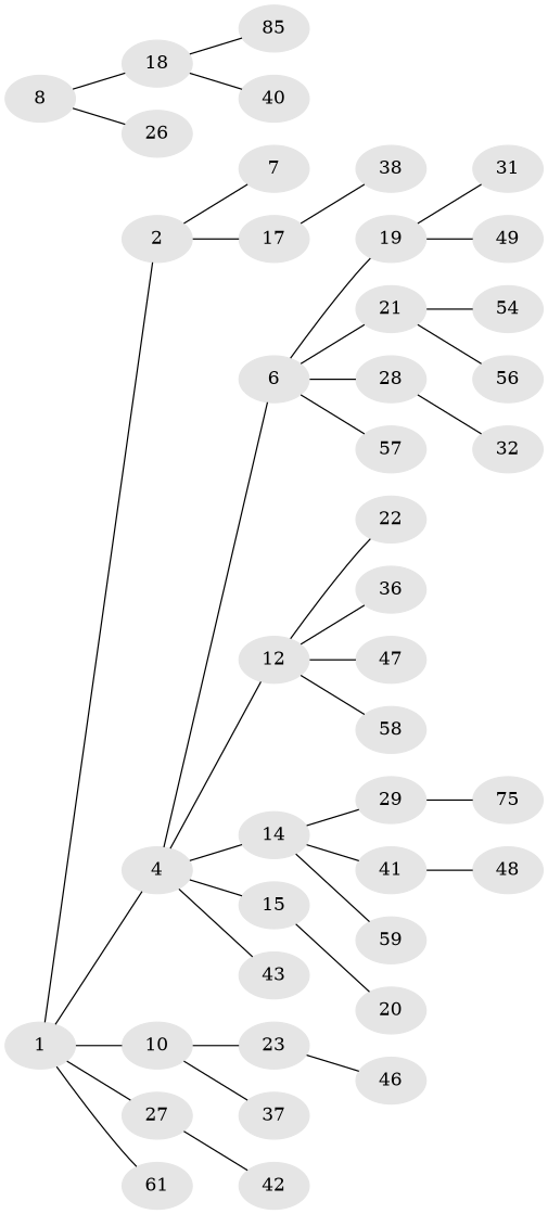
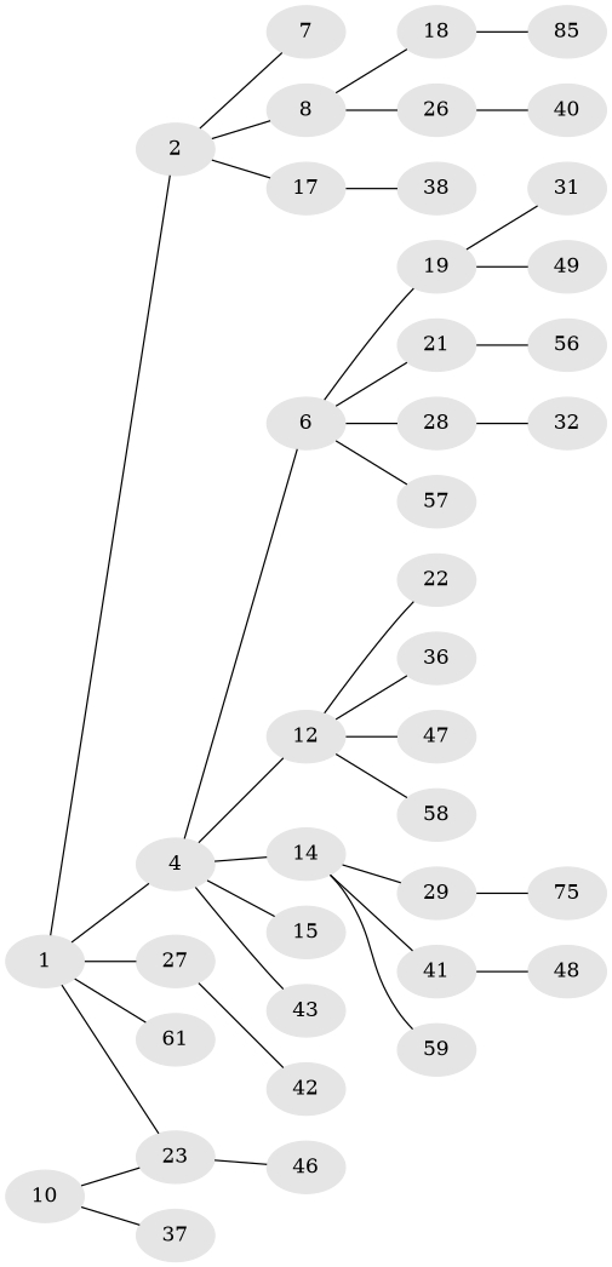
  graph {
    rankdir=LR
    node [color=gray90 style=filled]
    1 [super="+11"]
    2 [super="+3"]
    4 [super="+5"]
    10 [super="+30"]
    27 [super="+51"]
    61
    7 [super="+16"]
    8 [super="+55"]
    17
    6 [super="+9"]
    12 [super="+13"]
    14 [super="+35"]
    15
    43
    23 [super="+53"]
    37
    42 [super="+50"]
    18
    n19 [label=26]
    38
    19 [super="+36"]
    21 [super="+34"]
    28
    57
    22
    n26 [label=36]
    47
    58
    29 [super="+44"]
    41
    59
-   20 [super="+33"]
    31
    49
-   54 [super="+60"]
    56
    32
    n38 [label=85 super="+26"]
    40
    46
    n41 [label=75]
    48 [super="+52"]
    1 -- 2
    1 -- 4
-   1 -- 10
+   1 -- 23
    1 -- 27
    1 -- 61
    2 -- 7
+   2 -- 8
    2 -- 17
    4 -- 6
    4 -- 12
    4 -- 14
    4 -- 15
    4 -- 43
    10 -- 23
    10 -- 37
    27 -- 42
    8 -- 18
    8 -- n19
    17 -- 38
    6 -- 19
    6 -- 21
    6 -- 28
    6 -- 57
    12 -- 22
    12 -- n26
    12 -- 47
    12 -- 58
    14 -- 29
    14 -- 41
    14 -- 59
-   15 -- 20
    23 -- 46
    18 -- n38
-   18 -- 40
+   n19 -- 40
    19 -- 31
    19 -- 49
-   21 -- 54
    21 -- 56
    28 -- 32
    29 -- n41
    41 -- 48
  }
